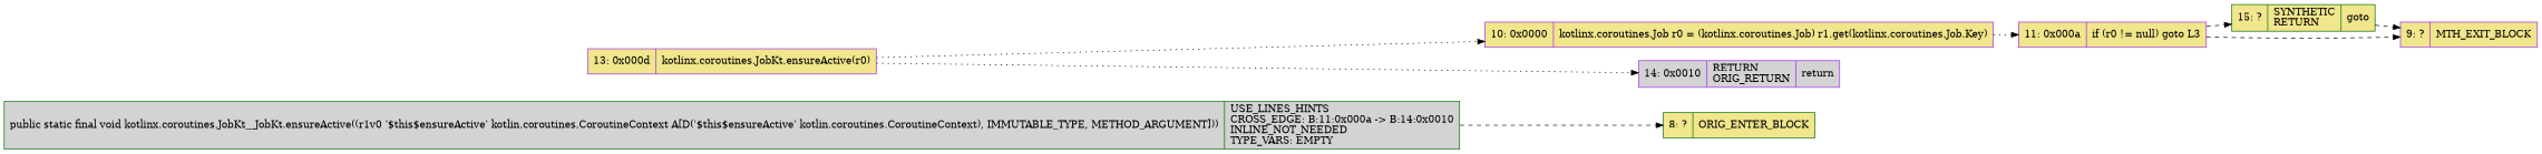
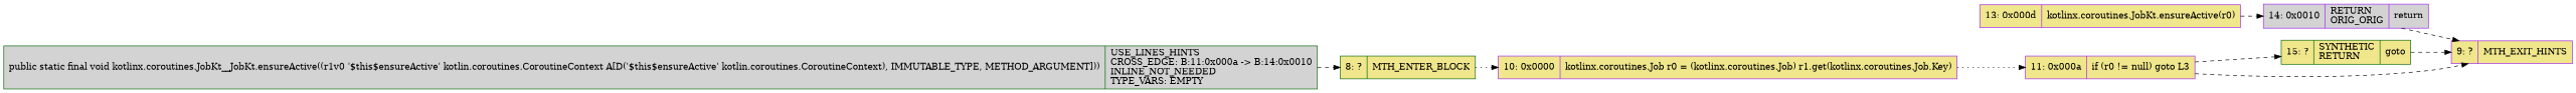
  digraph {
    rankdir=LR
    node [color=purple fillcolor=khaki shape=record style=filled]
    edge [style=dashed]
-   n1 [color=darkgreen label="{8\:\ ?|ORIG_ENTER_BLOCK\l}"]
+   n1 [color=darkgreen label="{8\:\ ?|MTH_ENTER_BLOCK\l}"]
    n2 [label="{10\:\ 0x0000|kotlinx.coroutines.Job r0 = (kotlinx.coroutines.Job) r1.get(kotlinx.coroutines.Job.Key)\l}"]
    n3 [label="{11\:\ 0x000a|if (r0 != null) goto L3\l}"]
    n4 [color=darkgreen label="{15\:\ ?|SYNTHETIC\lRETURN\l|goto\l}"]
-   n5 [label="{9\:\ ?|MTH_EXIT_BLOCK\l}"]
+   n5 [label="{9\:\ ?|MTH_EXIT_HINTS\l}"]
    n6 [label="{13\:\ 0x000d|kotlinx.coroutines.JobKt.ensureActive(r0)\l}"]
-   n7 [fillcolor=lightgrey label="{14\:\ 0x0010|RETURN\lORIG_RETURN\l|return\l}"]
+   n7 [fillcolor=lightgrey label="{14\:\ 0x0010|RETURN\lORIG_ORIG\l|return\l}"]
    n8 [color=darkgreen fillcolor=lightgrey label="{public static final void kotlinx.coroutines.JobKt__JobKt.ensureActive((r1v0 '$this$ensureActive' kotlin.coroutines.CoroutineContext A[D('$this$ensureActive' kotlin.coroutines.CoroutineContext), IMMUTABLE_TYPE, METHOD_ARGUMENT]))  | USE_LINES_HINTS\lCROSS_EDGE: B:11:0x000a \-\> B:14:0x0010\lINLINE_NOT_NEEDED\lTYPE_VARS: EMPTY\l}"]
-   n6 -> n2 [style=dotted]
+   n1 -> n2 [style=dotted]
    n2 -> n3 [style=dotted]
    n3 -> n4
    n3 -> n5
    n4 -> n5
-   n6 -> n7 [style=dotted]
+   n6 -> n7
+   n7 -> n5
    n8 -> n1
  }
